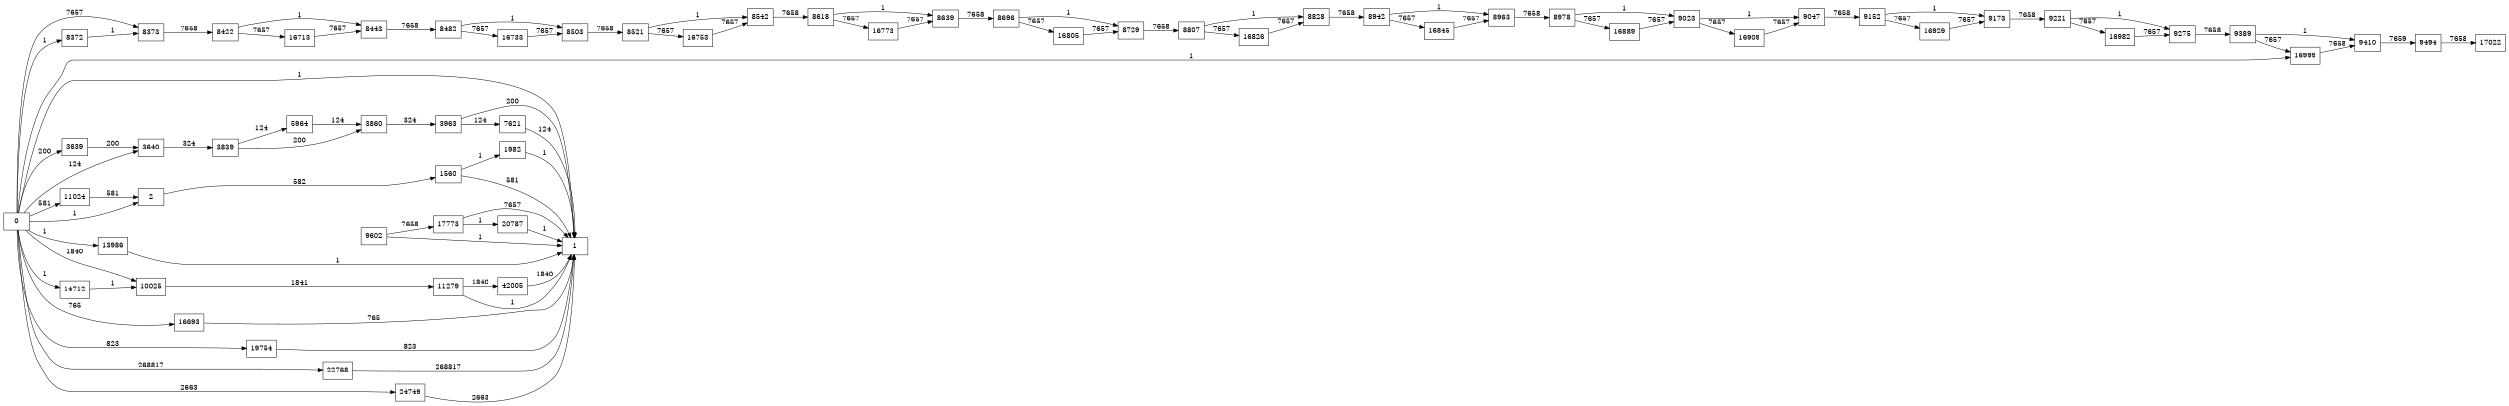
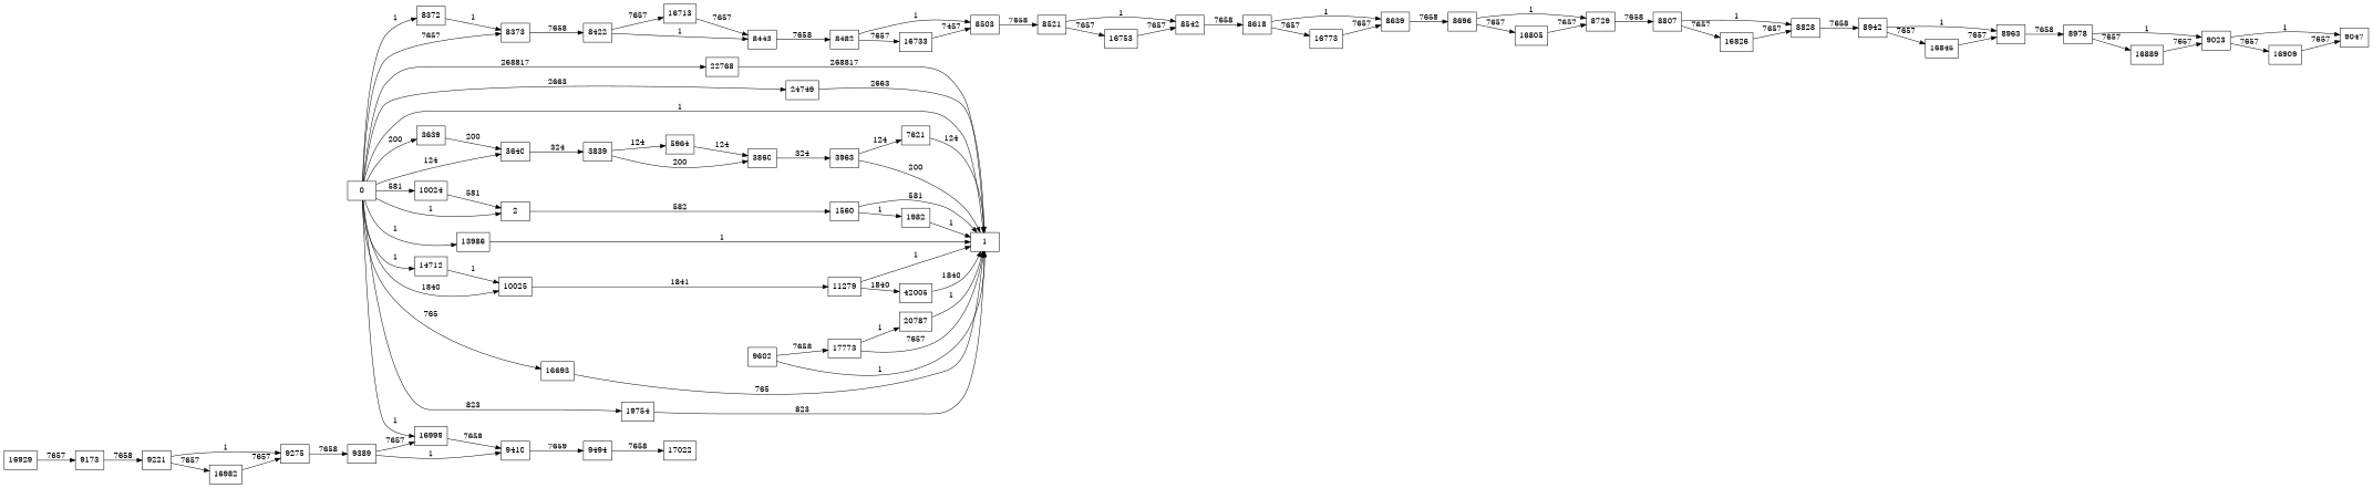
  digraph {
    rankdir=LR
    node [shape=rectangle]
    2
    1560
    1
    1982
    3639
    3640
    3839
    3860
    5964
    3963
    7621
    8372
    8373
    8422
    8443
    16713
    8482
    8503
    16733
    8521
    8542
    16753
    8618
    8639
    16773
    8696
    8729
    16805
    8807
    8828
    n31 [label=16826]
    8942
    8963
    16845
    8978
    9023
    16889
    n38 [label=9047]
    16909
-   9152
    9173
    16929
    9221
    9275
    16982
    9389
    9410
    16999
    9494
    17022
    9602
    17773
    20787
-   10024 [label=11024]
+   10024
    10025
    11279
    n57 [label=42005]
    13986
    14712
    16693
    19754
    22768
    24749
    0
    2 -> 1560 [label=582]
    1560 -> 1 [label=581]
    1560 -> 1982 [label=1]
    1982 -> 1 [label=1]
    3639 -> 3640 [label=200]
    3640 -> 3839 [label=324]
    3839 -> 3860 [label=200]
    3839 -> 5964 [label=124]
    3860 -> 3963 [label=324]
    5964 -> 3860 [label=124]
    3963 -> 1 [label=200]
    3963 -> 7621 [label=124]
    7621 -> 1 [label=124]
    8372 -> 8373 [label=1]
    8373 -> 8422 [label=7658]
    8422 -> 8443 [label=1]
    8422 -> 16713 [label=7657]
    8443 -> 8482 [label=7658]
    16713 -> 8443 [label=7657]
    8482 -> 8503 [label=1]
    8482 -> 16733 [label=7657]
    8503 -> 8521 [label=7658]
-   16733 -> 8503 [label=7657]
+   16733 -> 8503 [label=7457]
    8521 -> 8542 [label=1]
    8521 -> 16753 [label=7657]
    8542 -> 8618 [label=7658]
    16753 -> 8542 [label=7657]
    8618 -> 8639 [label=1]
    8618 -> 16773 [label=7657]
    8639 -> 8696 [label=7658]
    16773 -> 8639 [label=7657]
    8696 -> 8729 [label=1]
    8696 -> 16805 [label=7657]
    8729 -> 8807 [label=7658]
    16805 -> 8729 [label=7657]
    8807 -> 8828 [label=1]
    8807 -> n31 [label=7657]
    8828 -> 8942 [label=7658]
    n31 -> 8828 [label=7657]
    8942 -> 8963 [label=1]
    8942 -> 16845 [label=7657]
    8963 -> 8978 [label=7658]
    16845 -> 8963 [label=7657]
    8978 -> 9023 [label=1]
    8978 -> 16889 [label=7657]
    9023 -> n38 [label=1]
    9023 -> 16909 [label=7657]
    16889 -> 9023 [label=7657]
-   n38 -> 9152 [label=7658]
    16909 -> n38 [label=7657]
-   9152 -> 9173 [label=1]
-   9152 -> 16929 [label=7657]
    9173 -> 9221 [label=7658]
    16929 -> 9173 [label=7657]
    9221 -> 9275 [label=1]
    9221 -> 16982 [label=7657]
    9275 -> 9389 [label=7658]
    16982 -> 9275 [label=7657]
    9389 -> 9410 [label=1]
    9389 -> 16999 [label=7657]
    9410 -> 9494 [label=7659]
    16999 -> 9410 [label=7658]
    9494 -> 17022 [label=7658]
    9602 -> 1 [label=1]
    9602 -> 17773 [label=7658]
    17773 -> 1 [label=7657]
    17773 -> 20787 [label=1]
    20787 -> 1 [label=1]
    10024 -> 2 [label=581]
    10025 -> 11279 [label=1841]
    11279 -> 1 [label=1]
    11279 -> n57 [label=1840]
    n57 -> 1 [label=1840]
    13986 -> 1 [label=1]
    14712 -> 10025 [label=1]
    16693 -> 1 [label=765]
    19754 -> 1 [label=823]
    22768 -> 1 [label=268817]
    24749 -> 1 [label=2663]
    0 -> 2 [label=1]
    0 -> 1 [label=1]
    0 -> 3639 [label=200]
    0 -> 3640 [label=124]
    0 -> 8372 [label=1]
    0 -> 8373 [label=7657]
    0 -> 16999 [label=1]
    0 -> 10024 [label=581]
    0 -> 10025 [label=1840]
    0 -> 13986 [label=1]
    0 -> 14712 [label=1]
    0 -> 16693 [label=765]
    0 -> 19754 [label=823]
    0 -> 22768 [label=268817]
    0 -> 24749 [label=2663]
  }
